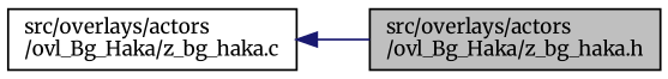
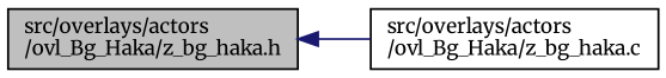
  digraph {
    rankdir=LR
    fontname=Merriweather
    node [color=black fontname=Merriweather fontsize=10 shape=record style=filled]
    n1 [fillcolor=grey75 fontcolor=black height=0.2 label="src/overlays/actors\l/ovl_Bg_Haka/z_bg_haka.h" width=0.4]
    n2 [fillcolor=white height=0.2 label="src/overlays/actors\l/ovl_Bg_Haka/z_bg_haka.c" width=0.4]
-   n2 -> n1 [color=midnightblue dir=back fontname=Merriweather fontsize=10 labelfontname=Helvetica labelfontsize=10 style=solid]
+   n1 -> n2 [color=midnightblue dir=back fontname=Merriweather fontsize=10 labelfontname=Helvetica labelfontsize=10 style=solid]
  }
